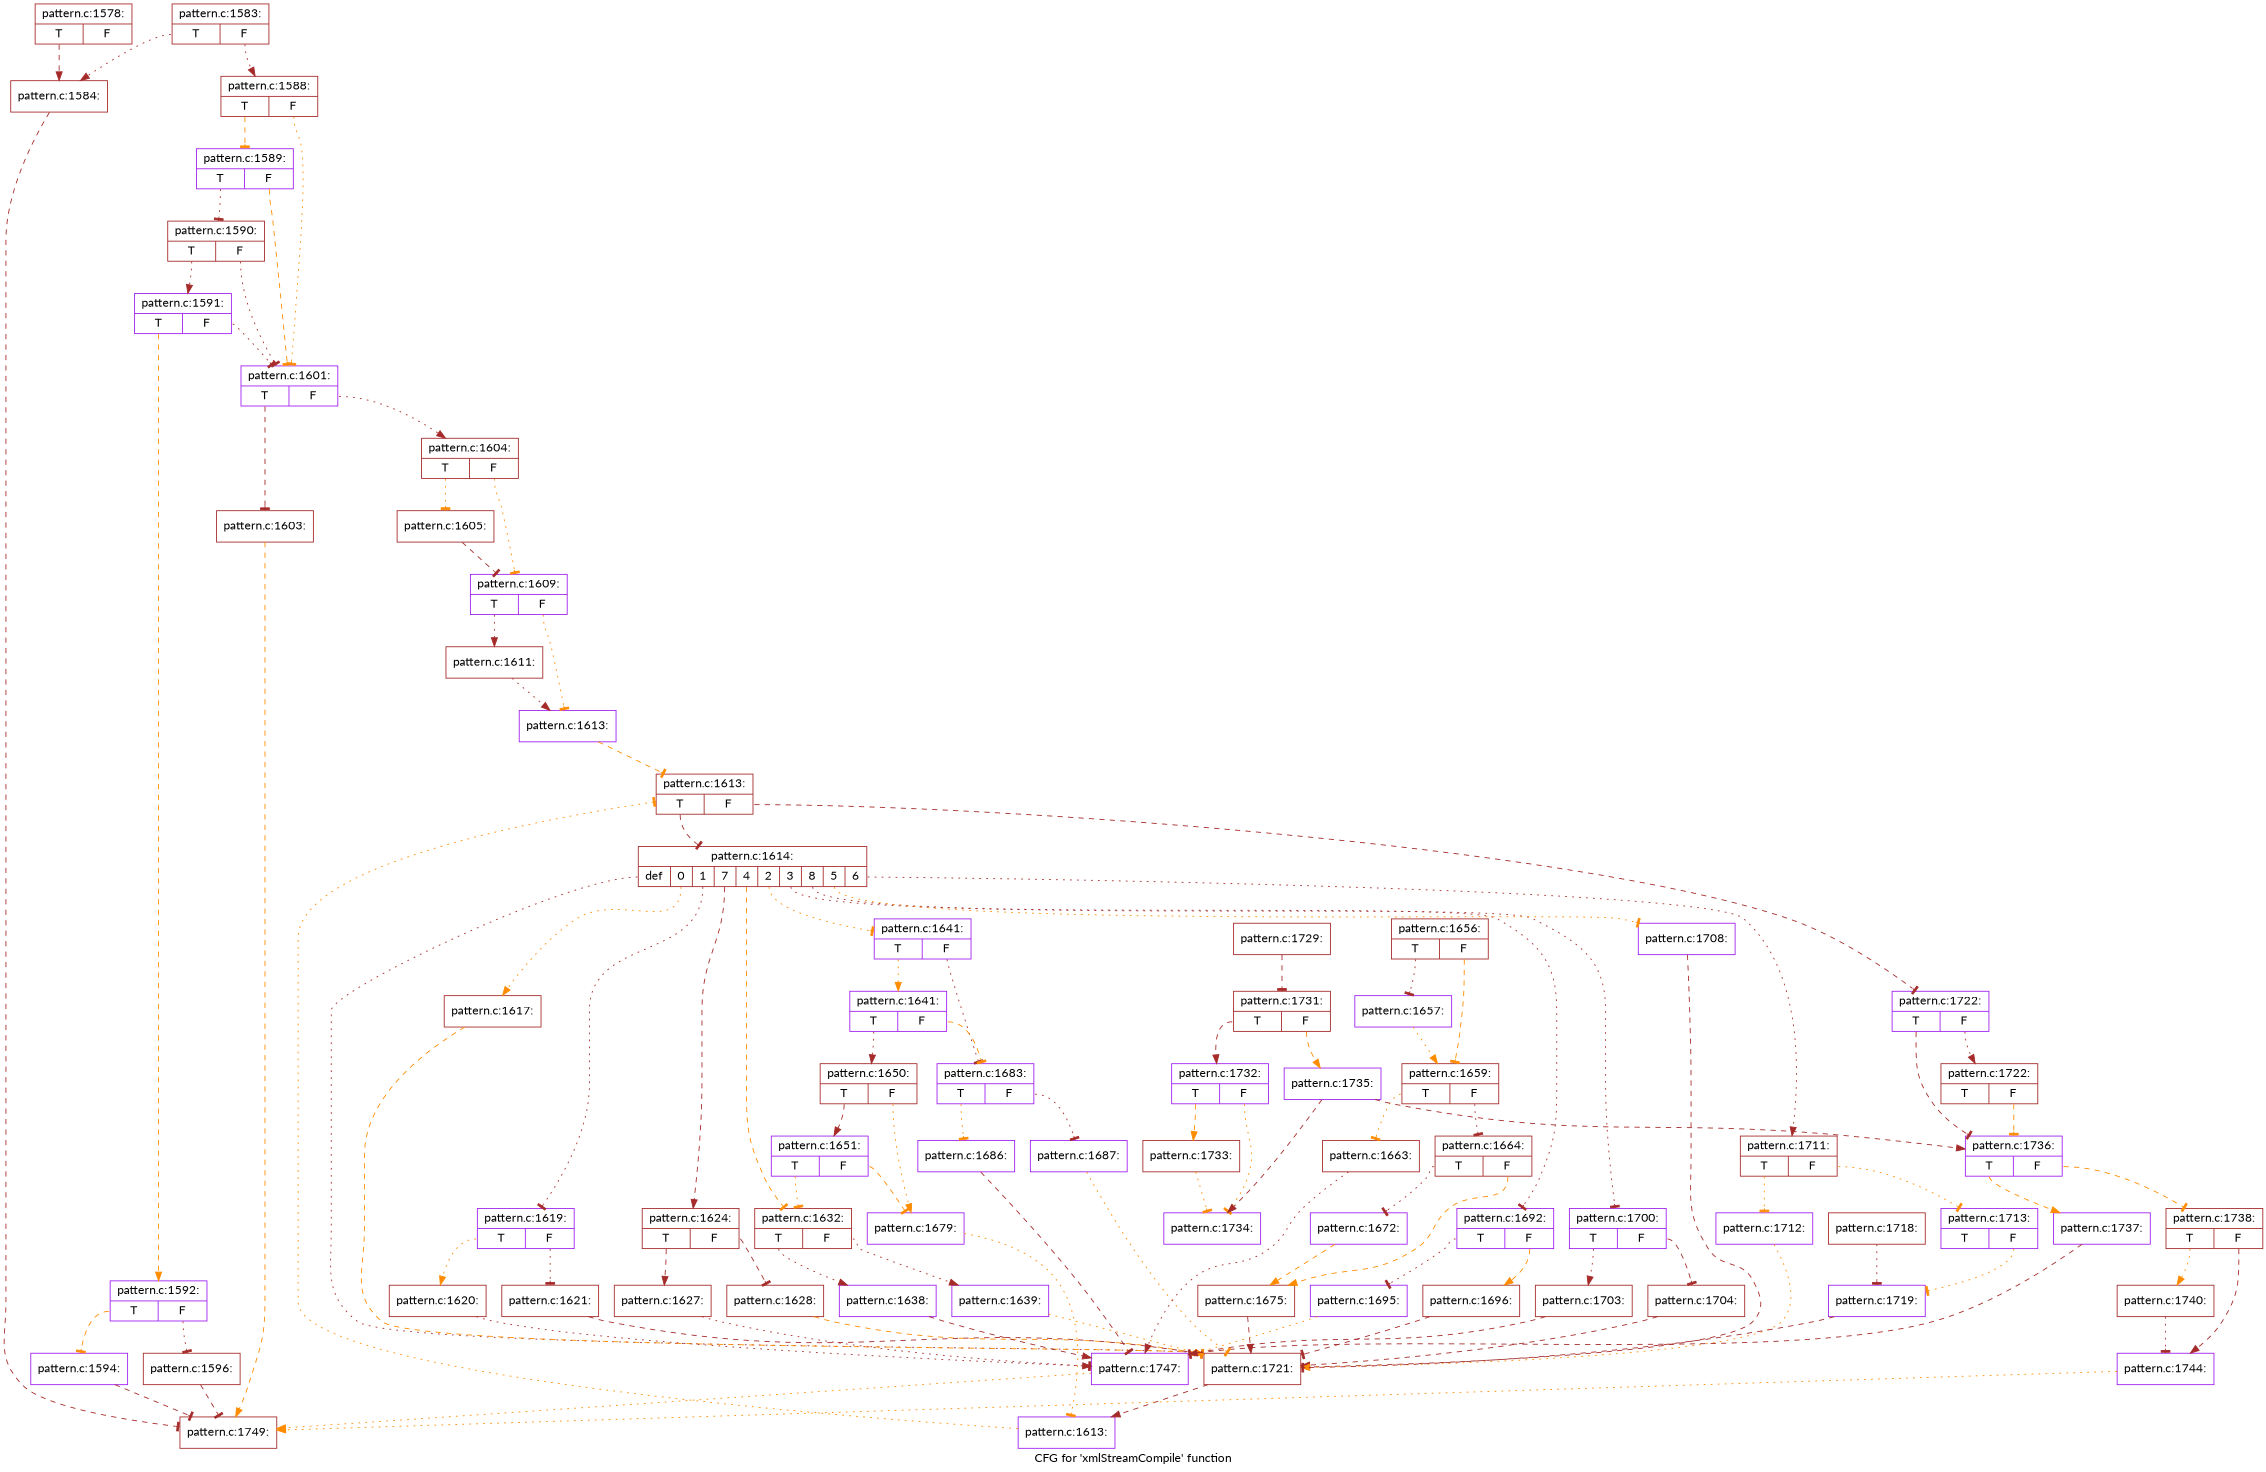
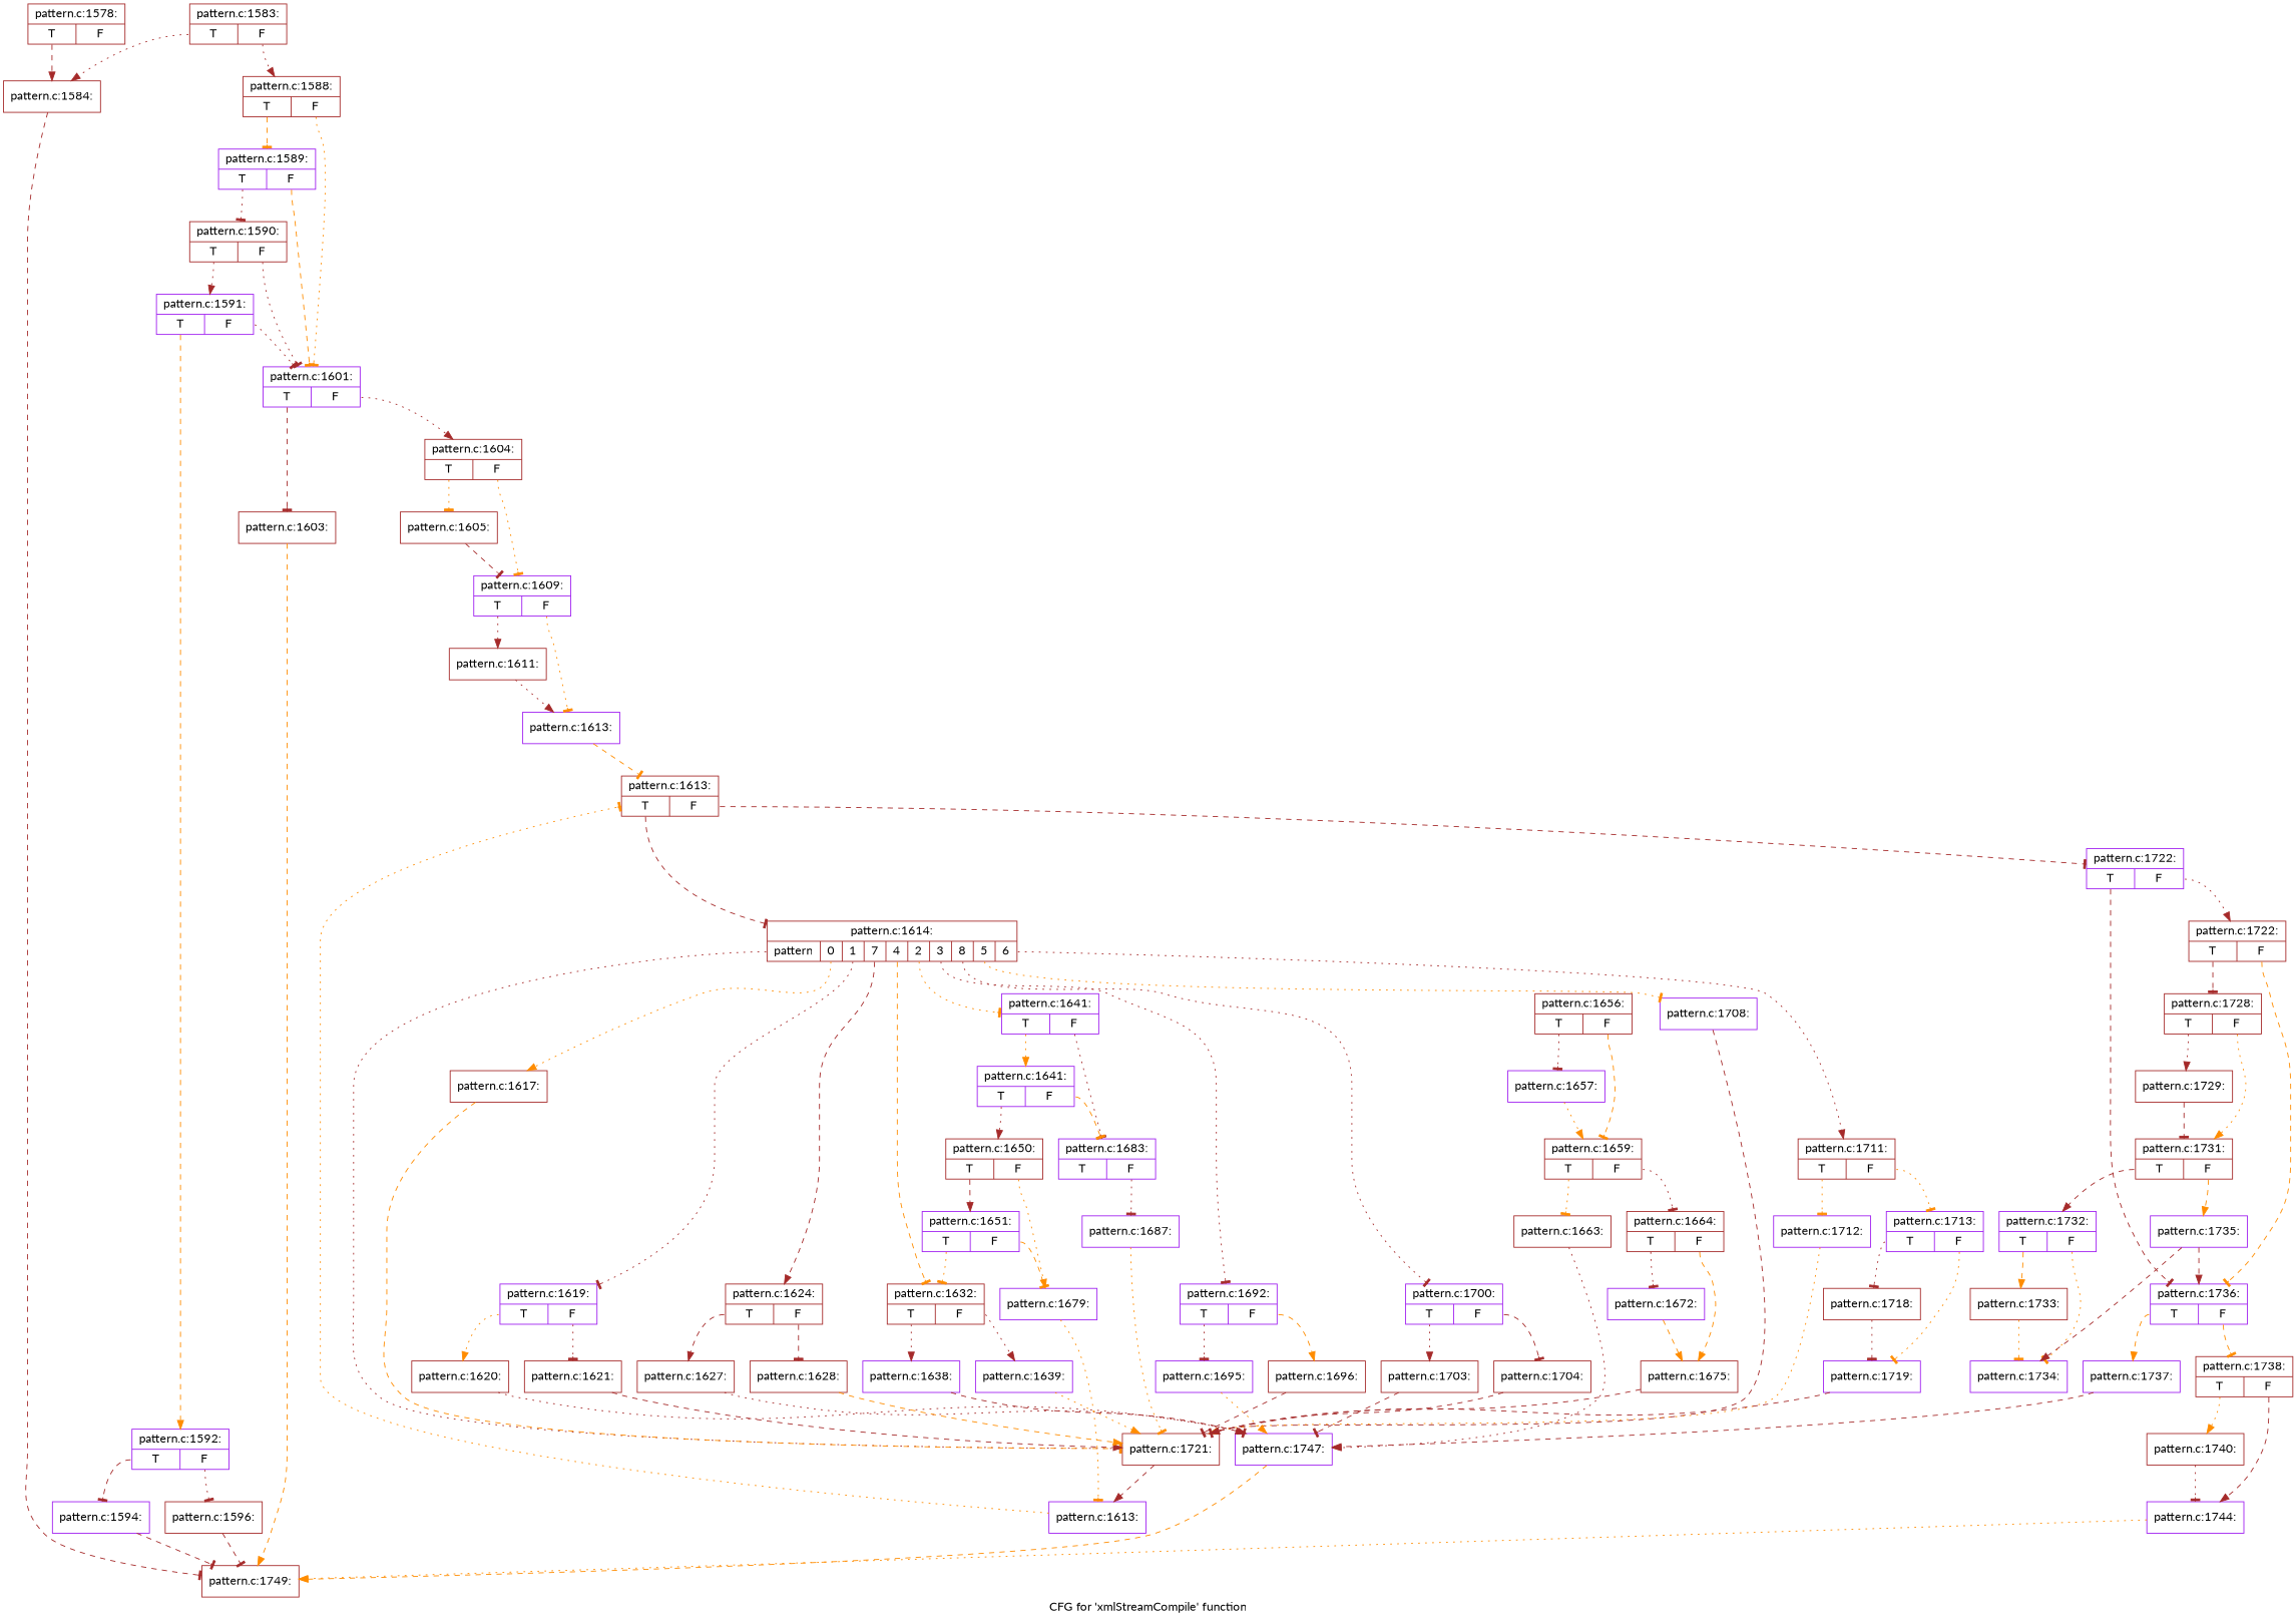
  digraph {
    fontname=Lato
    label="CFG for 'xmlStreamCompile' function"
    node [color=brown fontname=Lato shape=record]
    edge [arrowhead=tee color=brown fontname=Lato style=dotted]
    n1 [label="{pattern.c:1578:|{<s0>T|<s1>F}}"]
    n2 [label="{pattern.c:1584:}"]
    n3 [label="{pattern.c:1749:}"]
    n4 [label="{pattern.c:1583:|{<s0>T|<s1>F}}"]
    n5 [label="{pattern.c:1588:|{<s0>T|<s1>F}}"]
    n6 [color=purple label="{pattern.c:1589:|{<s0>T|<s1>F}}"]
    n7 [color=purple label="{pattern.c:1601:|{<s0>T|<s1>F}}"]
    n8 [label="{pattern.c:1590:|{<s0>T|<s1>F}}"]
    n9 [label="{pattern.c:1603:}"]
    n10 [label="{pattern.c:1604:|{<s0>T|<s1>F}}"]
    n11 [color=purple label="{pattern.c:1591:|{<s0>T|<s1>F}}"]
    n12 [label="{pattern.c:1605:}"]
    n13 [color=purple label="{pattern.c:1609:|{<s0>T|<s1>F}}"]
    n14 [color=purple label="{pattern.c:1592:|{<s0>T|<s1>F}}"]
    n15 [color=purple label="{pattern.c:1594:}"]
    n16 [label="{pattern.c:1596:}"]
    n17 [label="{pattern.c:1611:}"]
    n18 [color=purple label="{pattern.c:1613:}"]
    n19 [label="{pattern.c:1613:|{<s0>T|<s1>F}}"]
-   n20 [label="{pattern.c:1614:|{<s0>def|<s1>0|<s2>1|<s3>7|<s4>4|<s5>2|<s6>3|<s7>8|<s8>5|<s9>6}}"]
+   n20 [label="{pattern.c:1614:|{<s0>pattern|<s1>0|<s2>1|<s3>7|<s4>4|<s5>2|<s6>3|<s7>8|<s8>5|<s9>6}}"]
    n21 [color=purple label="{pattern.c:1722:|{<s0>T|<s1>F}}"]
    n22 [label="{pattern.c:1721:}"]
    n23 [label="{pattern.c:1617:}"]
    n24 [color=purple label="{pattern.c:1619:|{<s0>T|<s1>F}}"]
    n25 [label="{pattern.c:1624:|{<s0>T|<s1>F}}"]
    n26 [label="{pattern.c:1632:|{<s0>T|<s1>F}}"]
    n27 [color=purple label="{pattern.c:1641:|{<s0>T|<s1>F}}"]
    n28 [color=purple label="{pattern.c:1692:|{<s0>T|<s1>F}}"]
    n29 [color=purple label="{pattern.c:1700:|{<s0>T|<s1>F}}"]
    n30 [color=purple label="{pattern.c:1708:}"]
    n31 [label="{pattern.c:1711:|{<s0>T|<s1>F}}"]
    n32 [color=purple label="{pattern.c:1736:|{<s0>T|<s1>F}}"]
    n33 [label="{pattern.c:1722:|{<s0>T|<s1>F}}"]
    n34 [color=purple label="{pattern.c:1613:}"]
    n35 [label="{pattern.c:1620:}"]
    n36 [label="{pattern.c:1621:}"]
    n37 [label="{pattern.c:1627:}"]
    n38 [label="{pattern.c:1628:}"]
    n39 [color=purple label="{pattern.c:1638:}"]
    n40 [color=purple label="{pattern.c:1639:}"]
    n41 [color=purple label="{pattern.c:1641:|{<s0>T|<s1>F}}"]
    n42 [color=purple label="{pattern.c:1683:|{<s0>T|<s1>F}}"]
    n43 [color=purple label="{pattern.c:1695:}"]
    n44 [label="{pattern.c:1696:}"]
    n45 [label="{pattern.c:1703:}"]
    n46 [label="{pattern.c:1704:}"]
    n47 [color=purple label="{pattern.c:1712:}"]
    n48 [color=purple label="{pattern.c:1713:|{<s0>T|<s1>F}}"]
    n49 [color=purple label="{pattern.c:1737:}"]
    n50 [label="{pattern.c:1738:|{<s0>T|<s1>F}}"]
+   n51 [label="{pattern.c:1728:|{<s0>T|<s1>F}}"]
    n52 [color=purple label="{pattern.c:1747:}"]
    n53 [label="{pattern.c:1650:|{<s0>T|<s1>F}}"]
-   n54 [color=purple label="{pattern.c:1686:}"]
    n55 [color=purple label="{pattern.c:1687:}"]
    n56 [label="{pattern.c:1718:}"]
    n57 [color=purple label="{pattern.c:1719:}"]
    n58 [color=purple label="{pattern.c:1651:|{<s0>T|<s1>F}}"]
    n59 [color=purple label="{pattern.c:1679:}"]
    n60 [label="{pattern.c:1656:|{<s0>T|<s1>F}}"]
    n61 [color=purple label="{pattern.c:1657:}"]
    n62 [label="{pattern.c:1659:|{<s0>T|<s1>F}}"]
    n63 [label="{pattern.c:1663:}"]
    n64 [label="{pattern.c:1664:|{<s0>T|<s1>F}}"]
    n65 [color=purple label="{pattern.c:1672:}"]
    n66 [label="{pattern.c:1675:}"]
    n67 [label="{pattern.c:1740:}"]
    n68 [color=purple label="{pattern.c:1744:}"]
    n69 [label="{pattern.c:1729:}"]
    n70 [label="{pattern.c:1731:|{<s0>T|<s1>F}}"]
    n71 [color=purple label="{pattern.c:1732:|{<s0>T|<s1>F}}"]
    n72 [color=purple label="{pattern.c:1735:}"]
    n73 [label="{pattern.c:1733:}"]
    n74 [color=purple label="{pattern.c:1734:}"]
    n1 -> n2 [arrowhead=normal style=dashed tailport=s0]
    n2 -> n3 [style=dashed]
    n4 -> n2 [arrowhead=normal tailport=s0]
    n4 -> n5 [arrowhead=normal tailport=s1]
    n5 -> n6 [color=darkorange style=dashed tailport=s0]
    n5 -> n7 [color=darkorange tailport=s1]
    n6 -> n7 [color=darkorange style=dashed tailport=s1]
    n6 -> n8 [tailport=s0]
    n7 -> n9 [style=dashed tailport=s0]
    n7 -> n10 [arrowhead=normal tailport=s1]
    n8 -> n7 [tailport=s1]
    n8 -> n11 [arrowhead=normal tailport=s0]
    n9 -> n3 [arrowhead=normal color=darkorange style=dashed]
    n10 -> n12 [color=darkorange tailport=s0]
    n10 -> n13 [color=darkorange tailport=s1]
    n11 -> n7 [tailport=s1]
    n11 -> n14 [arrowhead=normal color=darkorange style=dashed tailport=s0]
    n12 -> n13 [style=dashed]
    n13 -> n17 [arrowhead=normal tailport=s0]
    n13 -> n18 [color=darkorange tailport=s1]
-   n14 -> n15 [color=darkorange style=dashed tailport=s0]
+   n14 -> n15 [style=dashed tailport=s0]
    n14 -> n16 [tailport=s1]
    n15 -> n3 [style=dashed]
    n16 -> n3 [style=dashed]
    n17 -> n18 [arrowhead=normal]
    n18 -> n19 [color=darkorange style=dashed]
    n19 -> n20 [style=dashed tailport=s0]
    n19 -> n21 [style=dashed tailport=s1]
    n20 -> n22 [tailport=s0]
    n20 -> n23 [arrowhead=normal color=darkorange tailport=s1]
    n20 -> n24 [tailport=s2]
    n20 -> n25 [arrowhead=normal style=dashed tailport=s3]
    n20 -> n26 [color=darkorange style=dashed tailport=s4]
    n20 -> n27 [color=darkorange tailport=s5]
    n20 -> n28 [tailport=s6]
    n20 -> n29 [tailport=s7]
    n20 -> n30 [color=darkorange tailport=s8]
    n20 -> n31 [arrowhead=normal tailport=s9]
    n21 -> n32 [style=dashed tailport=s0]
    n21 -> n33 [arrowhead=normal tailport=s1]
    n22 -> n34 [arrowhead=normal style=dashed]
    n23 -> n22 [color=darkorange style=dashed]
    n24 -> n35 [arrowhead=normal color=darkorange tailport=s0]
    n24 -> n36 [tailport=s1]
    n25 -> n37 [arrowhead=normal style=dashed tailport=s0]
    n25 -> n38 [style=dashed tailport=s1]
    n26 -> n39 [arrowhead=normal tailport=s0]
    n26 -> n40 [arrowhead=normal tailport=s1]
    n27 -> n41 [arrowhead=normal color=darkorange tailport=s0]
    n27 -> n42 [tailport=s1]
    n28 -> n43 [tailport=s0]
    n28 -> n44 [arrowhead=normal color=darkorange style=dashed tailport=s1]
    n29 -> n45 [arrowhead=normal tailport=s0]
    n29 -> n46 [style=dashed tailport=s1]
    n30 -> n22 [arrowhead=normal style=dashed]
    n31 -> n47 [color=darkorange tailport=s0]
    n31 -> n48 [color=darkorange tailport=s1]
    n32 -> n49 [arrowhead=normal color=darkorange style=dashed tailport=s0]
    n32 -> n50 [color=darkorange style=dashed tailport=s1]
    n33 -> n32 [color=darkorange style=dashed tailport=s1]
+   n33 -> n51 [style=dashed tailport=s0]
    n34 -> n19 [color=darkorange]
    n35 -> n52 [arrowhead=normal]
    n36 -> n22 [arrowhead=normal style=dashed]
    n37 -> n52
    n38 -> n22 [arrowhead=normal color=darkorange style=dashed]
    n39 -> n52 [arrowhead=normal style=dashed]
    n40 -> n22 [arrowhead=normal color=darkorange]
    n41 -> n42 [color=darkorange style=dashed tailport=s1]
    n41 -> n53 [arrowhead=normal tailport=s0]
-   n42 -> n54 [color=darkorange tailport=s0]
    n42 -> n55 [tailport=s1]
    n43 -> n52 [arrowhead=normal color=darkorange]
    n44 -> n22 [style=dashed]
    n45 -> n52 [style=dashed]
    n46 -> n22 [arrowhead=normal style=dashed]
    n47 -> n22 [arrowhead=normal color=darkorange]
+   n48 -> n56 [tailport=s0]
    n48 -> n57 [color=darkorange tailport=s1]
    n49 -> n52 [arrowhead=normal style=dashed]
    n50 -> n67 [arrowhead=normal color=darkorange tailport=s0]
    n50 -> n68 [arrowhead=normal style=dashed tailport=s1]
-   n52 -> n3 [arrowhead=normal color=darkorange]
+   n51 -> n69 [arrowhead=normal tailport=s0]
+   n51 -> n70 [arrowhead=normal color=darkorange tailport=s1]
+   n52 -> n3 [arrowhead=normal color=darkorange style=dashed]
    n53 -> n58 [arrowhead=normal style=dashed tailport=s0]
    n53 -> n59 [arrowhead=normal color=darkorange tailport=s1]
-   n54 -> n52 [style=dashed]
    n55 -> n22 [color=darkorange]
    n56 -> n57
    n57 -> n22 [style=dashed]
    n58 -> n26 [color=darkorange tailport=s0]
    n58 -> n59 [color=darkorange style=dashed tailport=s1]
    n59 -> n34 [color=darkorange]
    n60 -> n61 [tailport=s0]
    n60 -> n62 [color=darkorange style=dashed tailport=s1]
    n61 -> n62 [arrowhead=normal color=darkorange]
    n62 -> n63 [color=darkorange tailport=s0]
    n62 -> n64 [tailport=s1]
    n63 -> n52 [arrowhead=normal]
    n64 -> n65 [tailport=s0]
    n64 -> n66 [arrowhead=normal color=darkorange style=dashed tailport=s1]
    n65 -> n66 [arrowhead=normal color=darkorange style=dashed]
    n66 -> n22 [arrowhead=normal style=dashed]
    n67 -> n68
    n68 -> n3 [arrowhead=normal color=darkorange]
    n69 -> n70 [style=dashed]
    n70 -> n71 [arrowhead=normal style=dashed tailport=s0]
    n70 -> n72 [arrowhead=normal color=darkorange style=dashed tailport=s1]
    n71 -> n73 [arrowhead=normal color=darkorange style=dashed tailport=s0]
    n71 -> n74 [color=darkorange tailport=s1]
    n72 -> n32 [arrowhead=normal style=dashed]
    n72 -> n74 [arrowhead=normal style=dashed]
    n73 -> n74 [color=darkorange]
  }
